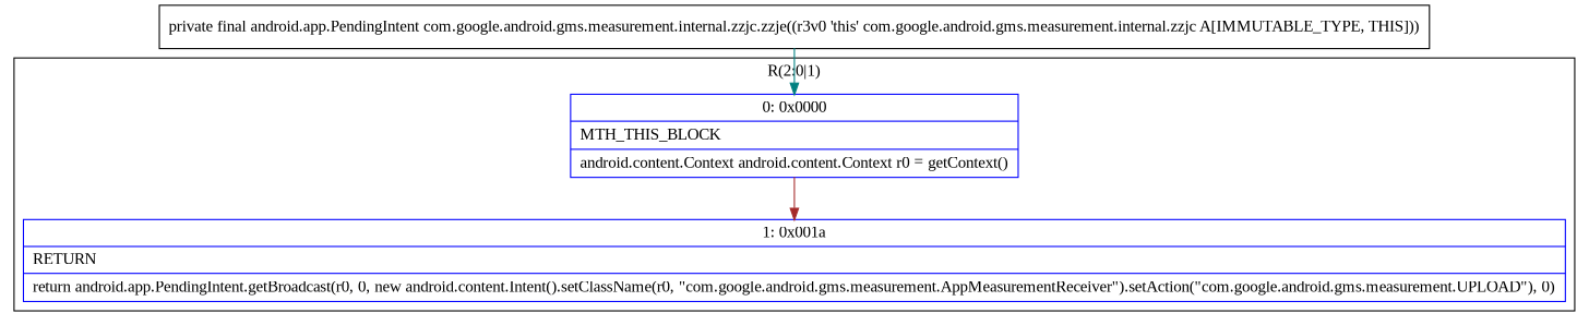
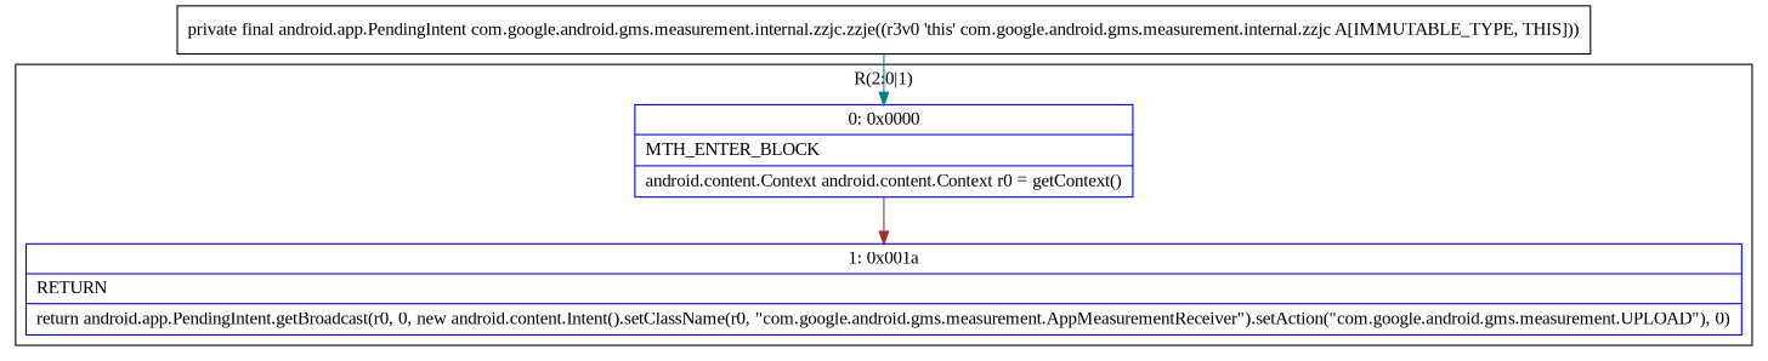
  digraph {
    fontname="Liberation Serif"
    node [color=blue shape=record fontname="Liberation Serif"]
    edge [fontname="Liberation Serif"]
-   n1 [label="{0\:\ 0x0000|MTH_THIS_BLOCK\l|android.content.Context android.content.Context r0 = getContext()\l}"]
+   n1 [label="{0\:\ 0x0000|MTH_ENTER_BLOCK\l|android.content.Context android.content.Context r0 = getContext()\l}"]
    n2 [label="{1\:\ 0x001a|RETURN\l|return android.app.PendingIntent.getBroadcast(r0, 0, new android.content.Intent().setClassName(r0, \"com.google.android.gms.measurement.AppMeasurementReceiver\").setAction(\"com.google.android.gms.measurement.UPLOAD\"), 0)\l}"]
    n3 [label="{private final android.app.PendingIntent com.google.android.gms.measurement.internal.zzjc.zzje((r3v0 'this' com.google.android.gms.measurement.internal.zzjc A[IMMUTABLE_TYPE, THIS])) }" color=""]
    subgraph cluster_1 {
      label="R(2:0|1)"
      n1
      n2
    }
    n1 -> n2 [color=brown]
    n3 -> n1 [color=teal]
  }
